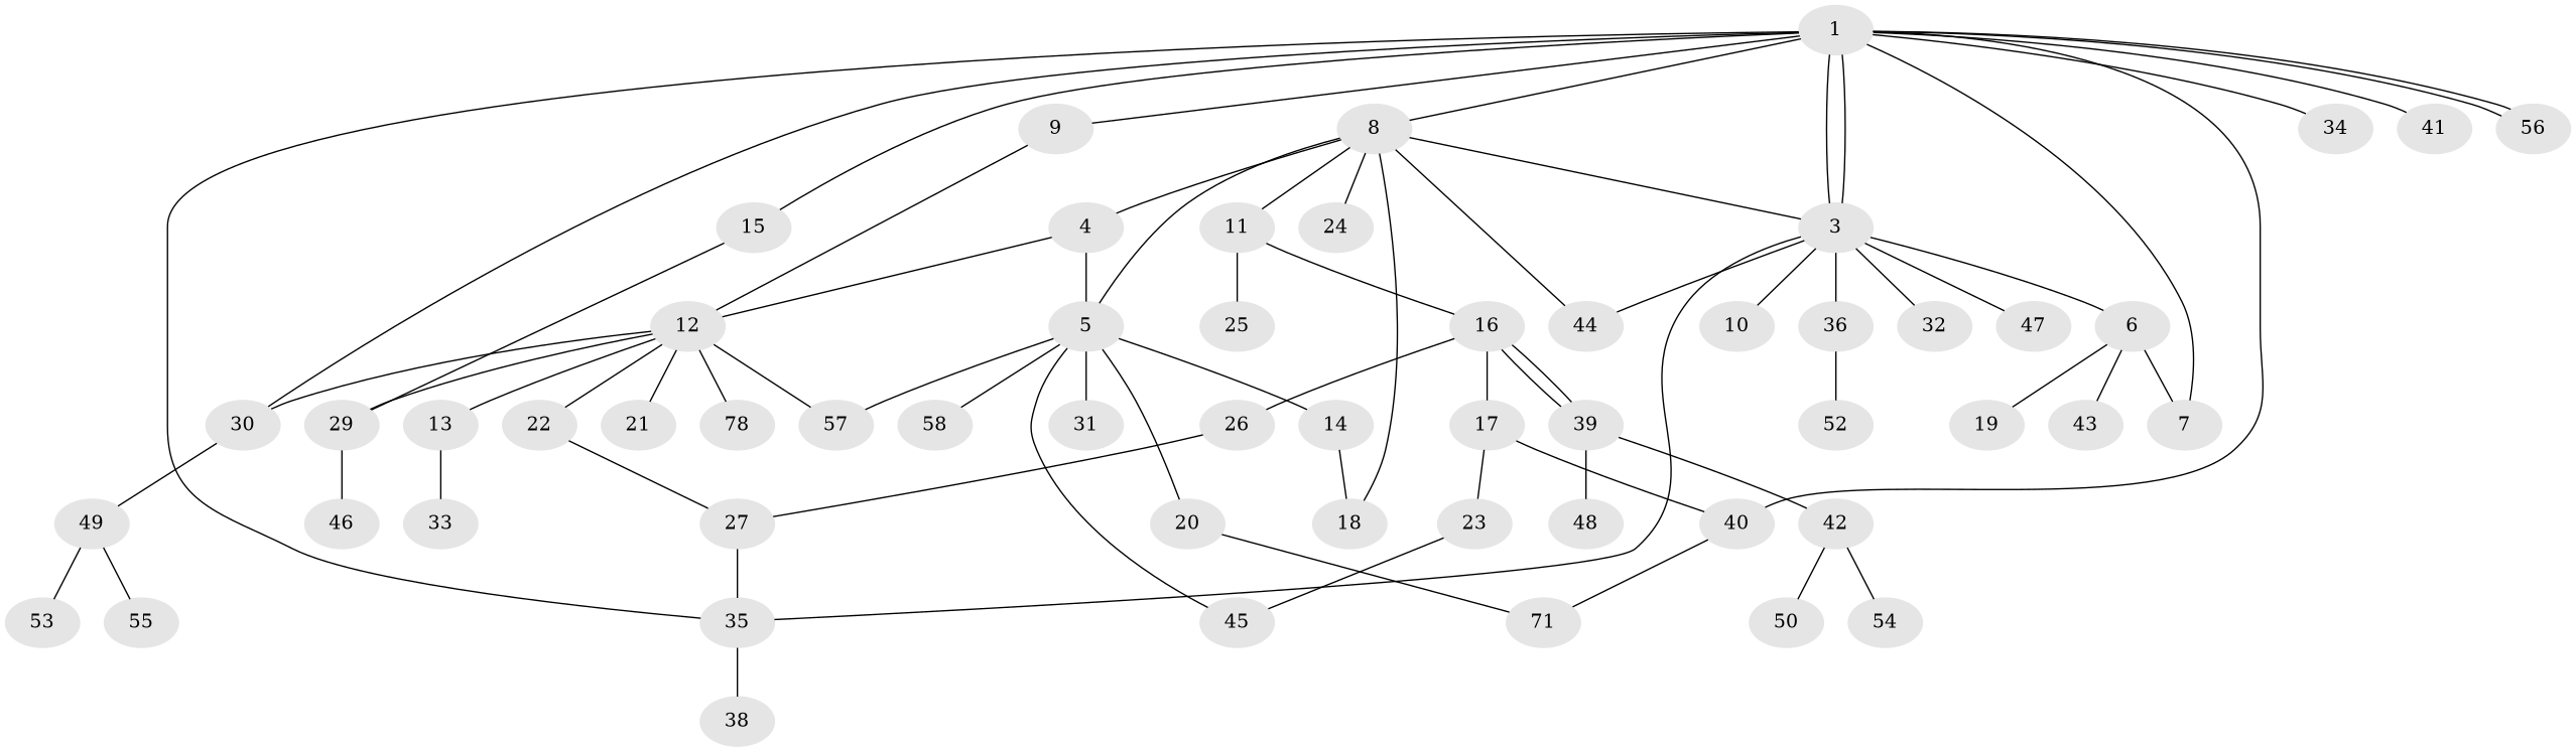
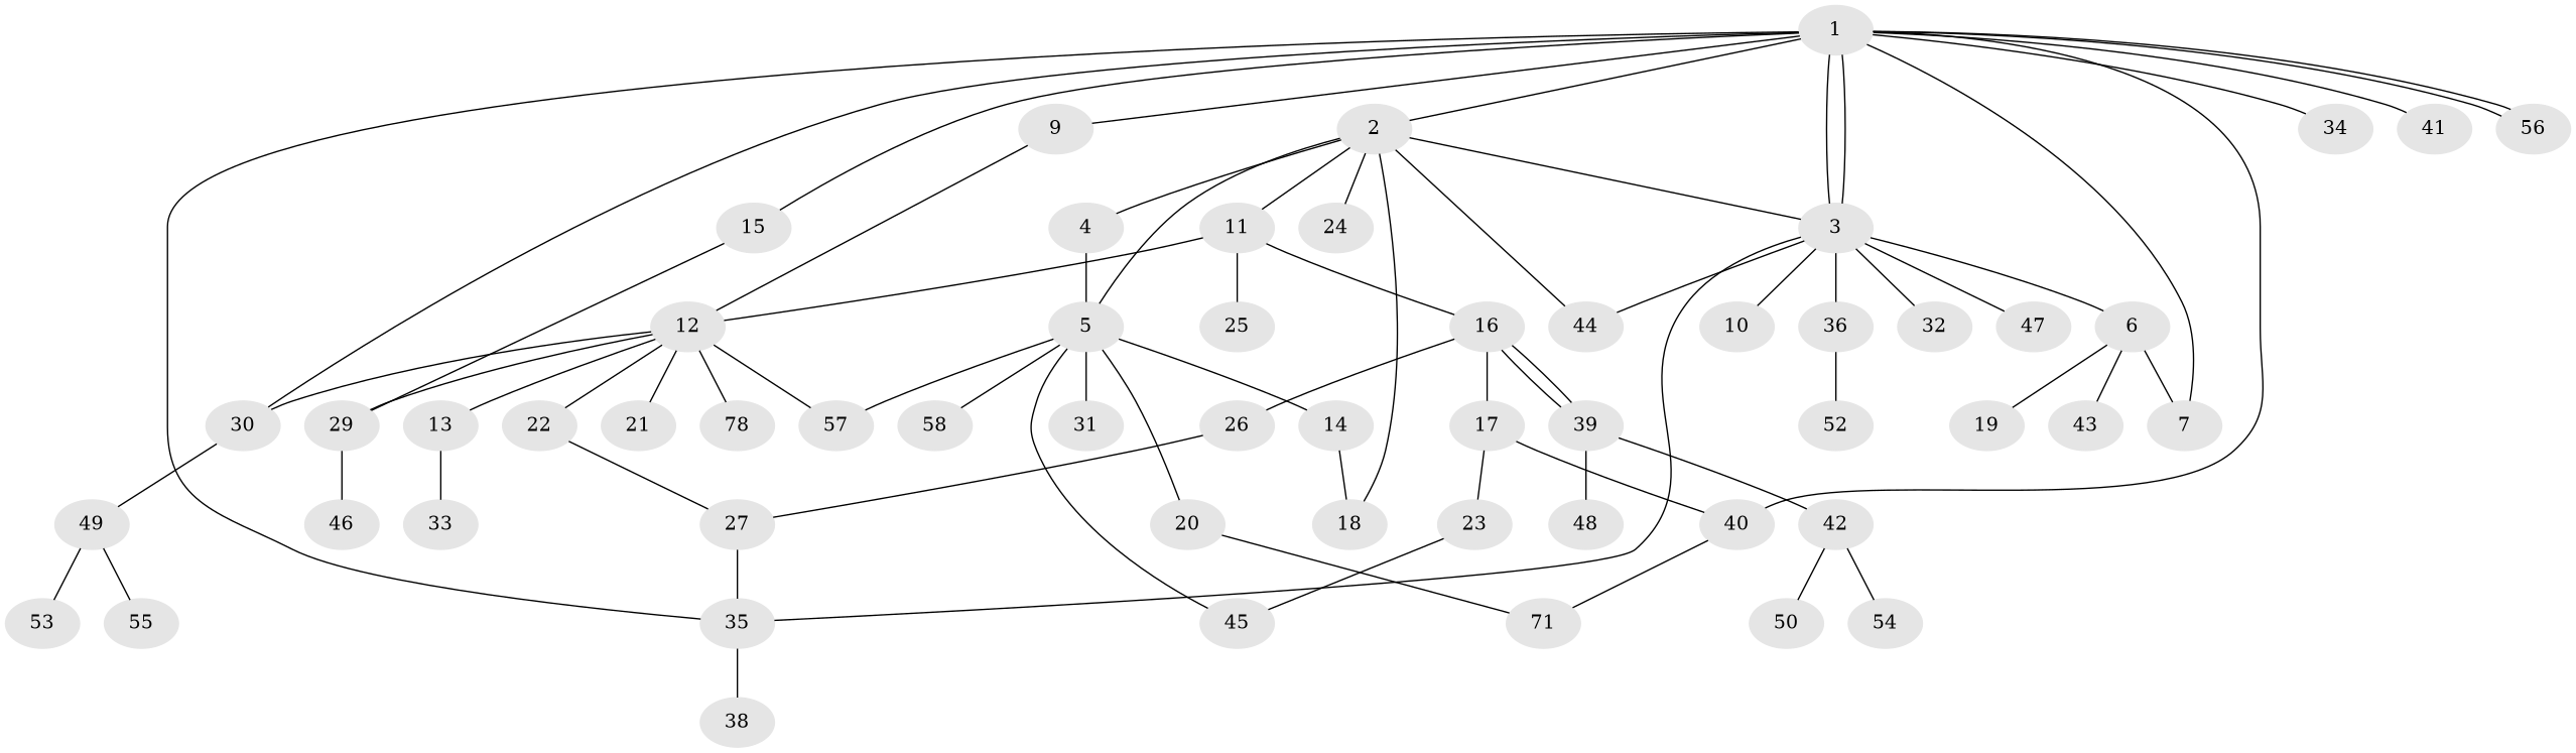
  graph {
    node [color=gray90 style=filled]
    1
-   2 [label=8]
+   2
    3
    7
    9
    15
    30
    34
    35
    40
    41
    56
    4
    5
    11
    18
    24
    44
    6
    10
    32
    36
    47
    12
    29
    49
    38
    n28 [label=71]
    14
    20
    31
    45
    57
    58
    16
    25
    19
    43
    52
    13
    21
    22
    n43 [label=78]
    17
    26
    39
    33
    27
    46
    23
    42
    48
    53
    55
    50
    54
    1 -- 2
    1 -- 3
    1 -- 3
    1 -- 7
    1 -- 9
    1 -- 15
    1 -- 30
    1 -- 34
    1 -- 35
    1 -- 40
    1 -- 41
    1 -- 56
    1 -- 56
    2 -- 3
    2 -- 4
    2 -- 5
    2 -- 11
    2 -- 18
    2 -- 24
    2 -- 44
    3 -- 35
    3 -- 44
    3 -- 6
    3 -- 10
    3 -- 32
    3 -- 36
    3 -- 47
    9 -- 12
    15 -- 29
    30 -- 49
    35 -- 38
    40 -- n28
    4 -- 5
-   4 -- 12
+   11 -- 12
    5 -- 14
    5 -- 20
    5 -- 31
    5 -- 45
    5 -- 57
    5 -- 58
    11 -- 16
    11 -- 25
    6 -- 7
    6 -- 19
    6 -- 43
    36 -- 52
    12 -- 30
    12 -- 29
    12 -- 57
    12 -- 13
    12 -- 21
    12 -- 22
    12 -- n43
    29 -- 46
    49 -- 53
    49 -- 55
    14 -- 18
    20 -- n28
    16 -- 17
    16 -- 26
    16 -- 39
    16 -- 39
    13 -- 33
    22 -- 27
    17 -- 40
    17 -- 23
    26 -- 27
    39 -- 42
    39 -- 48
    27 -- 35
    23 -- 45
    42 -- 50
    42 -- 54
  }
